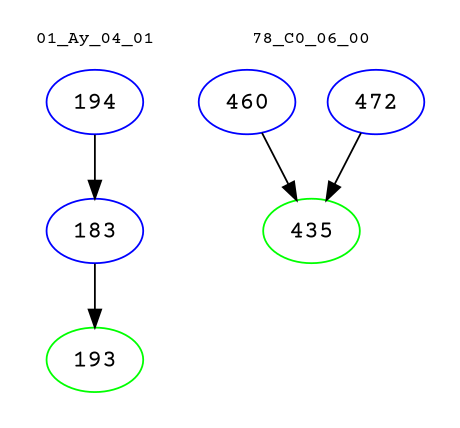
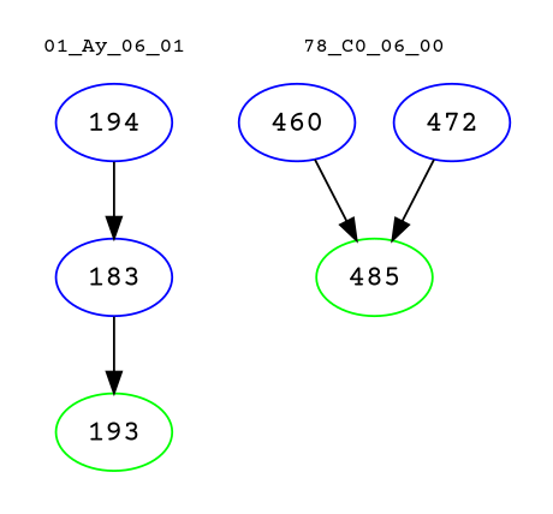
  digraph {
    fontname="Courier Prime"
    node [color=blue fontname="Courier Prime"]
    edge [color=black fontname="Courier Prime"]
    n1 [label=194]
    n2 [label=183]
    n3 [color=green label=193]
    n4 [label=472]
    n5 [label=460]
-   n6 [color=green label=435]
+   n6 [color=green label=485]
    subgraph cluster_1 {
      color=white
      fontsize=10
-     label="01_Ay_04_01"
+     label="01_Ay_06_01"
      n1
      n2
      n3
    }
    subgraph cluster_2 {
      color=white
      fontsize=10
      label="78_C0_06_00"
      n4
      n5
      n6
    }
    n1 -> n2
    n2 -> n3
    n4 -> n6
    n5 -> n6
  }
